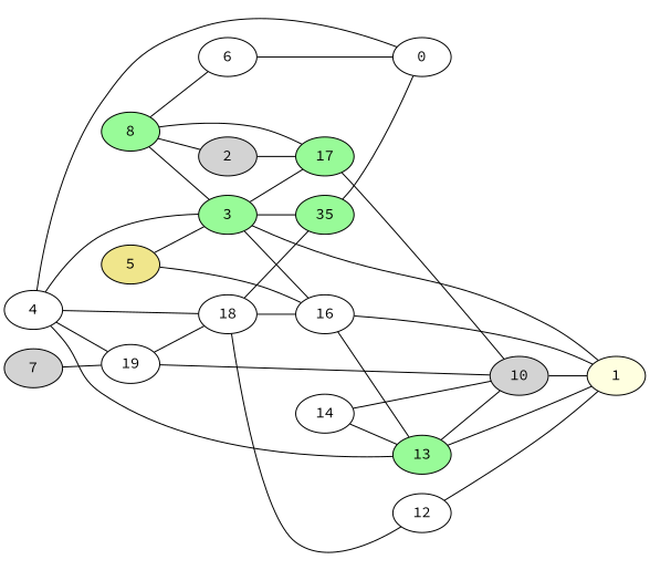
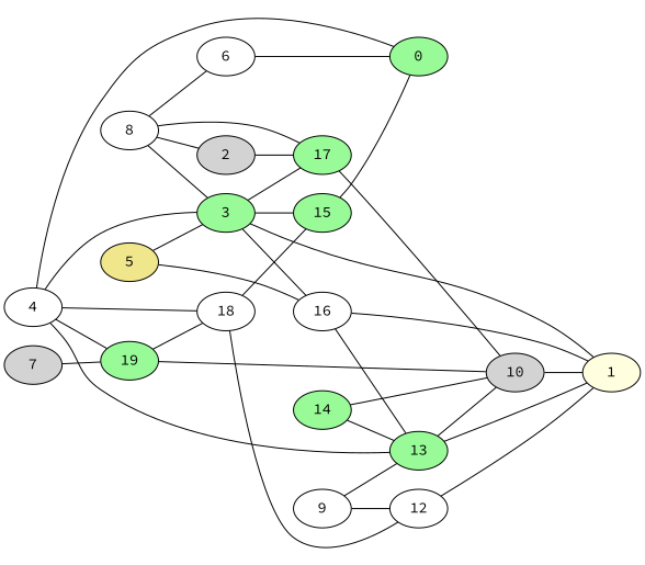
  digraph {
    fontname="Source Code Pro"
    rankdir=LR
    node [fillcolor=white fontname="Source Code Pro" style=filled]
    edge [color=black dir=none fontname="Source Code Pro"]
-   8 [fillcolor=palegreen]
+   8
    6
    3 [fillcolor=palegreen]
    17 [fillcolor=palegreen]
-   0
+   0 [fillcolor=palegreen]
    16
-   15 [fillcolor=palegreen label=35]
+   15 [fillcolor=palegreen]
    1 [fillcolor=lightyellow]
    10 [fillcolor=lightgrey]
-   14
+   14 [fillcolor=palegreen]
    13 [fillcolor=palegreen]
    2 [fillcolor=lightgrey]
    4
    18
-   19
+   19 [fillcolor=palegreen]
    12
    5 [fillcolor=khaki]
+   9
    7 [fillcolor=lightgrey]
    subgraph sub_1 {
      8
      6
      3
      17
      0
      16
      15
      1
      10
      14
      13
      2
      4
      18
      19
      12
      5
+     9
      7
    }
    8 -> 6
    8 -> 3
    8 -> 17
    8 -> 2
    6 -> 0
    3 -> 17
    3 -> 16
    3 -> 15
    3 -> 1
    17 -> 10
    16 -> 1
    16 -> 13
    15 -> 0
    10 -> 1
    14 -> 10
    14 -> 13
    13 -> 1
    13 -> 10
    2 -> 17
    4 -> 3
    4 -> 0
    4 -> 13
    4 -> 18
    4 -> 19
-   18 -> 16
    18 -> 15
    18 -> 12
    19 -> 10
    19 -> 18
    12 -> 1
    5 -> 3
    5 -> 16
+   9 -> 13
+   9 -> 12
    7 -> 19
  }
